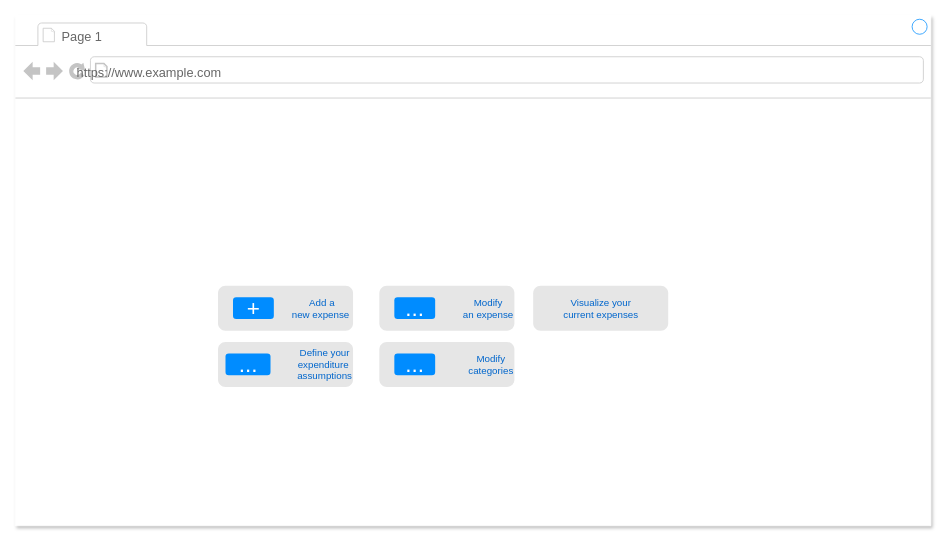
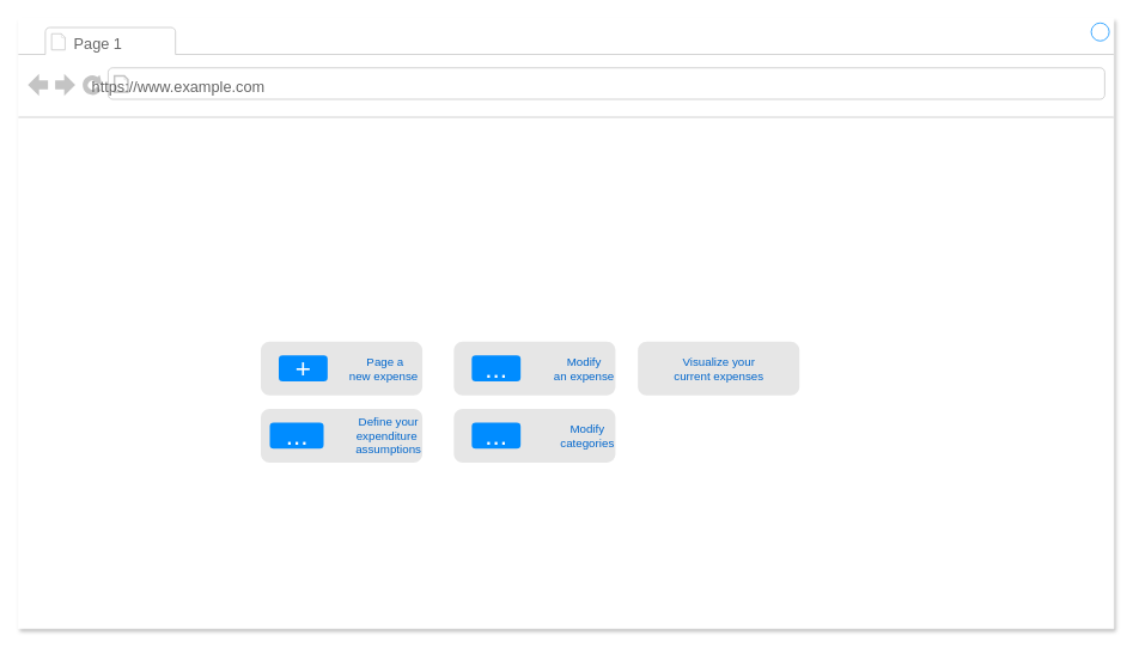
  <mxCell id="0" />
  <mxCell id="1" parent="0" />
  <mxCell id="2" value="" style="strokeWidth=1;shadow=1;dashed=0;align=center;html=1;shape=mxgraph.mockup.containers.browserWindow;rSize=0;strokeColor2=#008cff;strokeColor3=#c4c4c4;mainText=,;recursiveResize=0;strokeColor=#FFFFFF;fontColor=#FFFFFF;movableLabel=0;fixedWidth=0;enumerate=0;" parent="1" vertex="1"><mxGeometry x="20" y="20" width="1220" height="680" as="geometry" /></mxCell>
  <mxCell id="3" value="Page 1" style="strokeWidth=1;shadow=0;dashed=0;align=center;html=1;shape=mxgraph.mockup.containers.anchor;fontSize=17;fontColor=#666666;align=left;" parent="2" vertex="1"><mxGeometry x="60" y="12" width="80" height="35" as="geometry" /></mxCell>
  <mxCell id="4" value="https://www.example.com" style="strokeWidth=1;shadow=0;dashed=0;align=center;html=1;shape=mxgraph.mockup.containers.anchor;rSize=0;fontSize=17;fontColor=#666666;align=left;" parent="2" vertex="1"><mxGeometry x="80" y="65" width="250" height="26" as="geometry" /></mxCell>
- <mxCell id="5" value="&lt;div style=&quot;text-align: center;&quot;&gt;&lt;span style=&quot;background-color: initial;&quot;&gt;Add a&lt;/span&gt;&lt;/div&gt;new expense&amp;nbsp;" style="strokeWidth=1;shadow=0;dashed=0;align=right;html=1;shape=mxgraph.mockup.buttons.multiButton;fillColor=#E6E6E6;strokeColor=none;mainText=;subText=;fontSize=13;fontColor=#0066CC;" parent="2" vertex="1"><mxGeometry x="270" y="360" width="180" height="60" as="geometry" /></mxCell>
+ <mxCell id="5" value="&lt;div style=&quot;text-align: center;&quot;&gt;&lt;span style=&quot;background-color: initial;&quot;&gt;Page a&lt;/span&gt;&lt;/div&gt;new expense&amp;nbsp;" style="strokeWidth=1;shadow=0;dashed=0;align=right;html=1;shape=mxgraph.mockup.buttons.multiButton;fillColor=#E6E6E6;strokeColor=none;mainText=;subText=;fontSize=13;fontColor=#0066CC;" parent="2" vertex="1"><mxGeometry x="270" y="360" width="180" height="60" as="geometry" /></mxCell>
  <mxCell id="6" value="" style="strokeWidth=1;shadow=0;dashed=0;align=center;html=1;shape=mxgraph.mockup.anchor;fontSize=12;fontColor=#ffffff;fontStyle=1;whiteSpace=wrap;" parent="5" vertex="1"><mxGeometry y="36" width="180" height="12" as="geometry" /></mxCell>
  <mxCell id="7" value="&lt;font style=&quot;font-size: 30px;&quot;&gt;+&lt;/font&gt;" style="rounded=1;align=center;strokeColor=none;html=1;fontColor=#ffffff;fontSize=12;fillColor=#008CFF;" parent="5" vertex="1"><mxGeometry x="20" y="15.5" width="54.42" height="29" as="geometry" /></mxCell>
  <mxCell id="8" value="Visualize your &lt;br&gt;current expenses&lt;div style=&quot;&quot;&gt;&lt;/div&gt;" style="strokeWidth=1;shadow=0;dashed=0;align=center;html=1;shape=mxgraph.mockup.buttons.multiButton;fillColor=#E6E6E6;strokeColor=none;mainText=;subText=;fontSize=13;fontColor=#0066CC;" parent="2" vertex="1"><mxGeometry x="690" y="360" width="180" height="60" as="geometry" /></mxCell>
  <mxCell id="9" value="" style="strokeWidth=1;shadow=0;dashed=0;align=center;html=1;shape=mxgraph.mockup.anchor;fontSize=12;fontColor=#ffffff;fontStyle=1;whiteSpace=wrap;" parent="8" vertex="1"><mxGeometry y="36" width="180" height="12" as="geometry" /></mxCell>
  <mxCell id="10" value="&lt;div style=&quot;text-align: center;&quot;&gt;&lt;span style=&quot;background-color: initial;&quot;&gt;Modify &lt;br&gt;an expense&lt;/span&gt;&lt;/div&gt;&lt;div style=&quot;text-align: center;&quot;&gt;&lt;/div&gt;" style="strokeWidth=1;shadow=0;dashed=0;align=right;html=1;shape=mxgraph.mockup.buttons.multiButton;fillColor=#E6E6E6;strokeColor=none;mainText=;subText=;fontSize=13;fontColor=#0066CC;" parent="2" vertex="1"><mxGeometry x="485" y="360" width="180" height="60" as="geometry" /></mxCell>
  <mxCell id="11" value="" style="strokeWidth=1;shadow=0;dashed=0;align=center;html=1;shape=mxgraph.mockup.anchor;fontSize=12;fontColor=#ffffff;fontStyle=1;whiteSpace=wrap;" parent="10" vertex="1"><mxGeometry y="36" width="180" height="12" as="geometry" /></mxCell>
  <mxCell id="12" value="&lt;font style=&quot;font-size: 30px;&quot;&gt;...&lt;/font&gt;" style="rounded=1;align=center;strokeColor=none;html=1;fontColor=#ffffff;fontSize=12;fillColor=#008CFF;" parent="10" vertex="1"><mxGeometry x="20" y="15.5" width="54.42" height="29" as="geometry" /></mxCell>
  <mxCell id="13" value="&lt;div style=&quot;text-align: center;&quot;&gt;&lt;span style=&quot;background-color: initial;&quot;&gt;Modify&lt;/span&gt;&lt;/div&gt;&lt;div style=&quot;text-align: center;&quot;&gt;&lt;span style=&quot;background-color: initial;&quot;&gt;categories&lt;/span&gt;&lt;/div&gt;&lt;div style=&quot;text-align: center;&quot;&gt;&lt;/div&gt;" style="strokeWidth=1;shadow=0;dashed=0;align=right;html=1;shape=mxgraph.mockup.buttons.multiButton;fillColor=#E6E6E6;strokeColor=none;mainText=;subText=;fontSize=13;fontColor=#0066CC;" parent="2" vertex="1"><mxGeometry x="485" y="435" width="180" height="60" as="geometry" /></mxCell>
  <mxCell id="14" value="" style="strokeWidth=1;shadow=0;dashed=0;align=center;html=1;shape=mxgraph.mockup.anchor;fontSize=12;fontColor=#ffffff;fontStyle=1;whiteSpace=wrap;" parent="13" vertex="1"><mxGeometry y="36" width="180" height="12" as="geometry" /></mxCell>
  <mxCell id="15" value="&lt;font style=&quot;font-size: 30px;&quot;&gt;...&lt;/font&gt;" style="rounded=1;align=center;strokeColor=none;html=1;fontColor=#ffffff;fontSize=12;fillColor=#008CFF;" parent="13" vertex="1"><mxGeometry x="20" y="15.5" width="54.42" height="29" as="geometry" /></mxCell>
  <mxCell id="16" value="&lt;div style=&quot;&quot;&gt;&lt;div style=&quot;text-align: center;&quot;&gt;&lt;span style=&quot;background-color: initial;&quot;&gt;Define your&lt;/span&gt;&lt;/div&gt;&lt;div style=&quot;text-align: center;&quot;&gt;&lt;span style=&quot;background-color: initial;&quot;&gt;expenditure&amp;nbsp;&lt;/span&gt;&lt;/div&gt;&lt;div style=&quot;text-align: center;&quot;&gt;&lt;span style=&quot;background-color: initial;&quot;&gt;assumptions&lt;/span&gt;&lt;/div&gt;&lt;/div&gt;&lt;div style=&quot;text-align: center;&quot;&gt;&lt;/div&gt;" style="strokeWidth=1;shadow=0;dashed=0;align=right;html=1;shape=mxgraph.mockup.buttons.multiButton;fillColor=#E6E6E6;strokeColor=none;mainText=;subText=;fontSize=13;fontColor=#0066CC;" parent="2" vertex="1"><mxGeometry x="270" y="435" width="180" height="60" as="geometry" /></mxCell>
  <mxCell id="17" value="" style="strokeWidth=1;shadow=0;dashed=0;align=center;html=1;shape=mxgraph.mockup.anchor;fontSize=12;fontColor=#ffffff;fontStyle=1;whiteSpace=wrap;" parent="16" vertex="1"><mxGeometry y="36" width="180" height="12" as="geometry" /></mxCell>
  <mxCell id="18" value="&lt;font style=&quot;font-size: 30px;&quot;&gt;...&lt;/font&gt;" style="rounded=1;align=center;strokeColor=none;html=1;fontColor=#ffffff;fontSize=12;fillColor=#008CFF;" parent="16" vertex="1"><mxGeometry x="10" y="15.5" width="60" height="29" as="geometry" /></mxCell>
